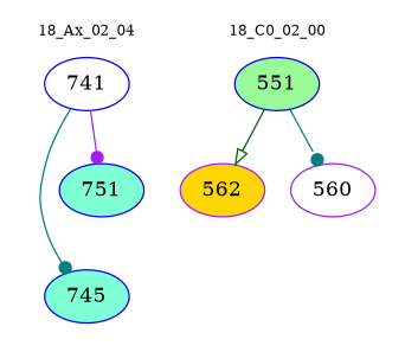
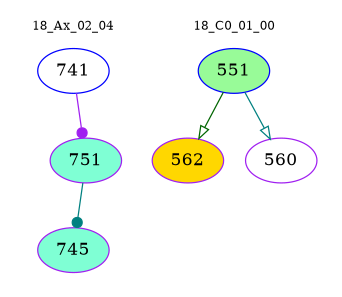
  digraph {
    node [color=blue fillcolor=white style=filled]
    edge [arrowhead=dot color=teal]
    n1 [label=741]
-   n2 [fillcolor=aquamarine label=745]
-   n3 [fillcolor=aquamarine label=751]
+   n2 [color=purple fillcolor=aquamarine label=745]
+   n3 [color=purple fillcolor=aquamarine label=751]
    n4 [fillcolor=palegreen label=551]
    n5 [color=purple fillcolor=gold label=562]
    n6 [color=purple label=560]
    subgraph cluster_1 {
      color=white
      fontsize=10
      label="18_Ax_02_04"
      n1
      n2
      n3
    }
    subgraph cluster_2 {
      color=white
      fontsize=10
-     label="18_C0_02_00"
+     label="18_C0_01_00"
      n4
      n5
      n6
    }
-   n1 -> n2
+   n3 -> n2
    n1 -> n3 [color=purple]
    n4 -> n5 [arrowhead=onormal color=darkgreen]
-   n4 -> n6
+   n4 -> n6 [arrowhead=onormal]
  }
